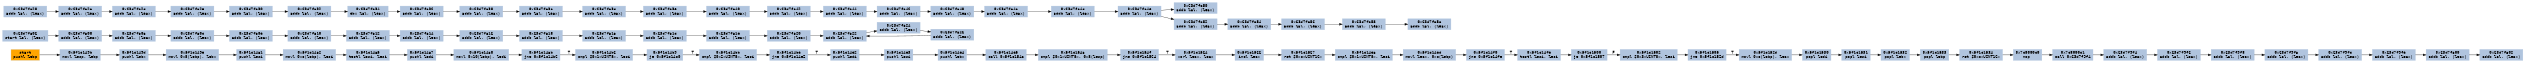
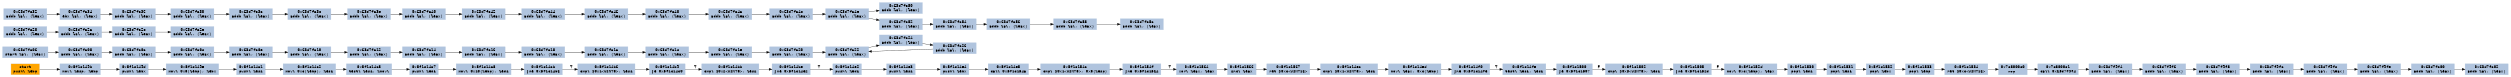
  digraph {
    fontname="DejaVu Sans Mono"
    rankdir=LR
    node [color=lightsteelblue fillcolor=lightsteelblue fontname="DejaVu Sans Mono" shape=rectangle style=filled]
    edge [color="#000000" fontname="DejaVu Sans Mono"]
    n1 [color=lightgrey fillcolor=orange label="start\npushl %ebp"]
    n2 [label="0x5f1c149b\nmovl %esp, %ebp"]
    n3 [label="0x5f1c149d\npushl %ebx"]
    n4 [label="0x5f1c149e\nmovl 0x8(%ebp), %ebx"]
    n5 [label="0x5f1c14a1\npushl %esi"]
    n6 [label="0x5f1c14a2\nmovl 0xc(%ebp), %esi"]
-   n7 [label="0x5f1c14a5\ntestl %esi, %esi"]
+   n7 [label="0x5f1c14a5\ntestl %esi, %movl"]
    n8 [label="0x5f1c14a7\npushl %edi"]
    n9 [label="0x5f1c14a8\nmovl 0x10(%ebp), %edi"]
    n10 [label="0x5f1c14ab\njne 0x5f1c14b6"]
    n11 [label="0x5f1c14b6\ncmpl $0x1<UINT8>, %esi"]
    n12 [label="0x5f1c14b9\nje 0x5f1c14c0"]
    n13 [label="0x5f1c14bb\ncmpl $0x2<UINT8>, %esi"]
    n14 [label="0x5f1c14be\njne 0x5f1c14e2"]
    n15 [label="0x5f1c14e2\npushl %edi"]
    n16 [label="0x5f1c14e3\npushl %esi"]
    n17 [label="0x5f1c14e4\npushl %ebx"]
    n18 [label="0x5f1c14e5\ncall 0x5f1c154a"]
    n19 [label="0x5f1c154a\ncmpl $0x1<UINT8>, 0x8(%esp)"]
    n20 [label="0x5f1c154f\njne 0x5f1c1564"]
    n21 [label="0x5f1c1564\nxorl %eax, %eax"]
    n22 [label="0x5f1c1566\nincl %eax"]
    n23 [label="0x5f1c1567\nret $0xc<UINT16>"]
    n24 [label="0x5f1c14ea\ncmpl $0x1<UINT8>, %esi"]
    n25 [label="0x5f1c14ed\nmovl %eax, 0xc(%ebp)"]
    n26 [label="0x5f1c14f0\njne 0x5f1c14fe"]
    n27 [label="0x5f1c14fe\ntestl %esi, %esi"]
    n28 [label="0x5f1c1500\nje 0x5f1c1507"]
    n29 [label="0x5f1c1502\ncmpl $0x3<UINT8>, %esi"]
    n30 [label="0x5f1c1505\njne 0x5f1c152d"]
    n31 [label="0x5f1c152d\nmovl 0xc(%ebp), %eax"]
    n32 [label="0x5f1c1530\npopl %edi"]
    n33 [label="0x5f1c1531\npopl %esi"]
    n34 [label="0x5f1c1532\npopl %ebx"]
    n35 [label="0x5f1c1533\npopl %ebp"]
    n36 [label="0x5f1c1534\nret $0xc<UINT16>"]
    n37 [label="0x7c8000c0\nnop "]
    n38 [label="0x7c8000c1\ncall 0x63d7f9f4"]
    n39 [label="0x63d7f9f4\naddb %al, (%eax)"]
    n40 [label="0x63d7f9f6\naddb %al, (%eax)"]
    n41 [label="0x63d7f9f8\naddb %al, (%eax)"]
    n42 [label="0x63d7f9fa\naddb %al, (%eax)"]
    n43 [label="0x63d7f9fc\naddb %al, (%eax)"]
    n44 [label="0x63d7f9fe\naddb %al, (%eax)"]
    n45 [label="0x63d7fa00\naddb %al, (%eax)"]
    n46 [label="0x63d7fa02\naddb %al, (%eax)"]
    n47 [label="0x63d7fa06\nstart %al, (%eax)"]
    n48 [label="0x63d7fa08\naddb %al, (%eax)"]
    n49 [label="0x63d7fa0a\naddb %al, (%eax)"]
    n50 [label="0x63d7fa0c\naddb %al, (%eax)"]
    n51 [label="0x63d7fa0e\naddb %al, (%eax)"]
    n52 [label="0x63d7fa10\naddb %al, (%eax)"]
    n53 [label="0x63d7fa12\naddb %al, (%eax)"]
    n54 [label="0x63d7fa14\naddb %al, (%eax)"]
    n55 [label="0x63d7fa16\naddb %al, (%eax)"]
    n56 [label="0x63d7fa18\naddb %al, (%eax)"]
    n57 [label="0x63d7fa1a\naddb %al, (%eax)"]
    n58 [label="0x63d7fa1c\naddb %al, (%eax)"]
    n59 [label="0x63d7fa1e\naddb %al, (%eax)"]
    n60 [label="0x63d7fa20\naddb %al, (%eax)"]
    n61 [label="0x63d7fa22\naddb %al, (%eax)"]
    n62 [label="0x63d7fa24\naddb %al, (%eax)"]
    n63 [label="0x63d7fa26\naddb %al, (%eax)"]
    n64 [label="0x63d7fa28\naddb %al, (%eax)"]
    n65 [label="0x63d7fa2a\naddb %al, (%eax)"]
    n66 [label="0x63d7fa2c\naddb %al, (%eax)"]
    n67 [label="0x63d7fa2e\naddb %al, (%eax)"]
-   n68 [label="0x63d7fa30\naddb %al, (%eax)"]
    n69 [label="0x63d7fa32\naddb %al, (%eax)"]
    n70 [label="0x63d7fa34\nebx %al, (%eax)"]
    n71 [label="0x63d7fa36\naddb %al, (%eax)"]
    n72 [label="0x63d7fa38\naddb %al, (%eax)"]
    n73 [label="0x63d7fa3a\naddb %al, (%eax)"]
    n74 [label="0x63d7fa3c\naddb %al, (%eax)"]
    n75 [label="0x63d7fa3e\naddb %al, (%eax)"]
    n76 [label="0x63d7fa40\naddb %al, (%eax)"]
    n77 [label="0x63d7fa42\naddb %al, (%eax)"]
    n78 [label="0x63d7fa44\naddb %al, (%eax)"]
    n79 [label="0x63d7fa46\naddb %al, (%eax)"]
    n80 [label="0x63d7fa48\naddb %al, (%eax)"]
    n81 [label="0x63d7fa4a\naddb %al, (%eax)"]
    n82 [label="0x63d7fa4c\naddb %al, (%eax)"]
    n83 [label="0x63d7fa4e\naddb %al, (%eax)"]
    n84 [label="0x63d7fa50\naddb %al, (%eax)"]
    n85 [label="0x63d7fa52\naddb %al, (%eax)"]
    n86 [label="0x63d7fa54\naddb %al, (%eax)"]
    n87 [label="0x63d7fa56\naddb %al, (%eax)"]
    n88 [label="0x63d7fa58\naddb %al, (%eax)"]
    n89 [label="0x63d7fa5a\naddb %al, (%eax)"]
    n1 -> n2
    n2 -> n3
    n3 -> n4
    n4 -> n5
    n5 -> n6
    n6 -> n7
    n7 -> n8
    n8 -> n9
    n9 -> n10
    n10 -> n11 [label=T]
    n11 -> n12
    n12 -> n13 [label=T]
    n13 -> n14
    n14 -> n15 [label=T]
    n15 -> n16
    n16 -> n17
    n17 -> n18
    n18 -> n19
    n19 -> n20
    n20 -> n21 [label=T]
    n21 -> n22
    n22 -> n23
    n23 -> n24
    n24 -> n25
    n25 -> n26
    n26 -> n27 [label=T]
    n27 -> n28
    n28 -> n29 [label=F]
    n29 -> n30
-   n30 -> n31 [label=T]
+   n30 -> n31 [label=F]
    n31 -> n32
    n32 -> n33
    n33 -> n34
    n34 -> n35
    n35 -> n36
    n36 -> n37
    n37 -> n38
    n38 -> n39
    n39 -> n40
    n40 -> n41
    n41 -> n42
    n42 -> n43
    n43 -> n44
    n44 -> n45
    n45 -> n46
    n47 -> n48
    n48 -> n49
    n49 -> n50
    n50 -> n51
    n51 -> n52
    n52 -> n53
    n53 -> n54
    n54 -> n55
    n55 -> n56
    n56 -> n57
    n57 -> n58
    n58 -> n59
    n59 -> n60
    n60 -> n61
    n61 -> n62
    n62 -> n63
    n63 -> n61
    n64 -> n65
    n65 -> n66
    n66 -> n67
-   n67 -> n68
-   n68 -> n69
    n69 -> n70
    n70 -> n71
    n71 -> n72
    n72 -> n73
    n73 -> n74
    n74 -> n75
    n75 -> n76
    n76 -> n77
    n77 -> n78
    n78 -> n79
    n79 -> n80
    n80 -> n81
    n81 -> n82
    n82 -> n83
    n83 -> n84
    n83 -> n85
    n85 -> n86
    n86 -> n87
    n87 -> n88
    n88 -> n89
  }
